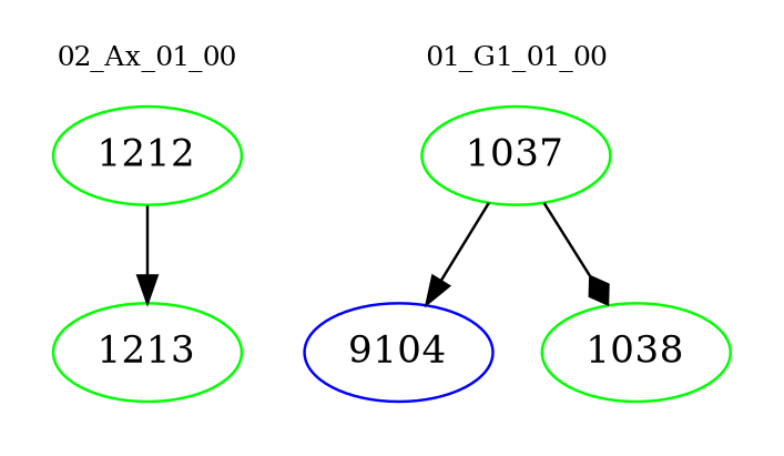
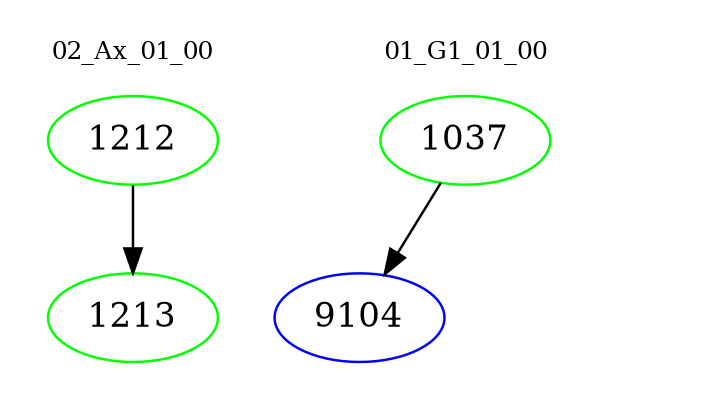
  digraph {
    node [color=green]
    edge [arrowhead=normal color=black]
    n1 [label=1212]
    n2 [label=1213]
    n3 [label=1037]
    n4 [color=blue label=9104]
-   n5 [label=1038]
    subgraph cluster_1 {
      color=white
      fontsize=10
      label="02_Ax_01_00"
      n1
      n2
    }
    subgraph cluster_2 {
      color=white
      fontsize=10
      label="01_G1_01_00"
      n3
      n4
-     n5
    }
    n1 -> n2
    n3 -> n4
-   n3 -> n5 [arrowhead=diamond]
  }
